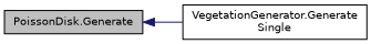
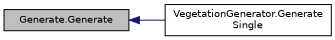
  digraph {
    rankdir=LR
    node [color=black fontname=Helvetica fontsize=10 shape=record style=filled]
-   n1 [fillcolor=grey75 fontcolor=black height=0.2 label="PoissonDisk.Generate" width=0.4]
+   n1 [fillcolor=grey75 fontcolor=black height=0.2 label="Generate.Generate" width=0.4]
    n2 [fillcolor=white height=0.2 label="VegetationGenerator.Generate\lSingle" width=0.4]
    n1 -> n2 [color=midnightblue dir=back fontname=Helvetica fontsize=10 labelfontname=Helvetica labelfontsize=10 style=solid]
  }
